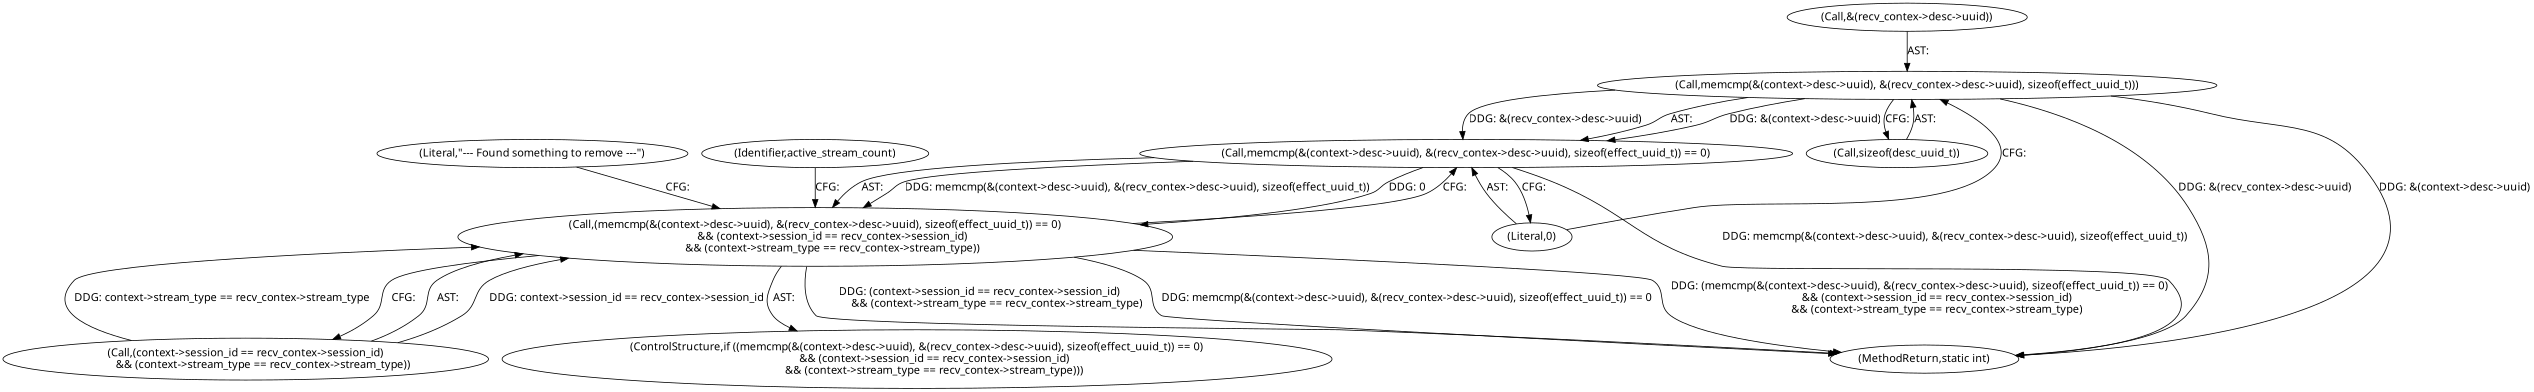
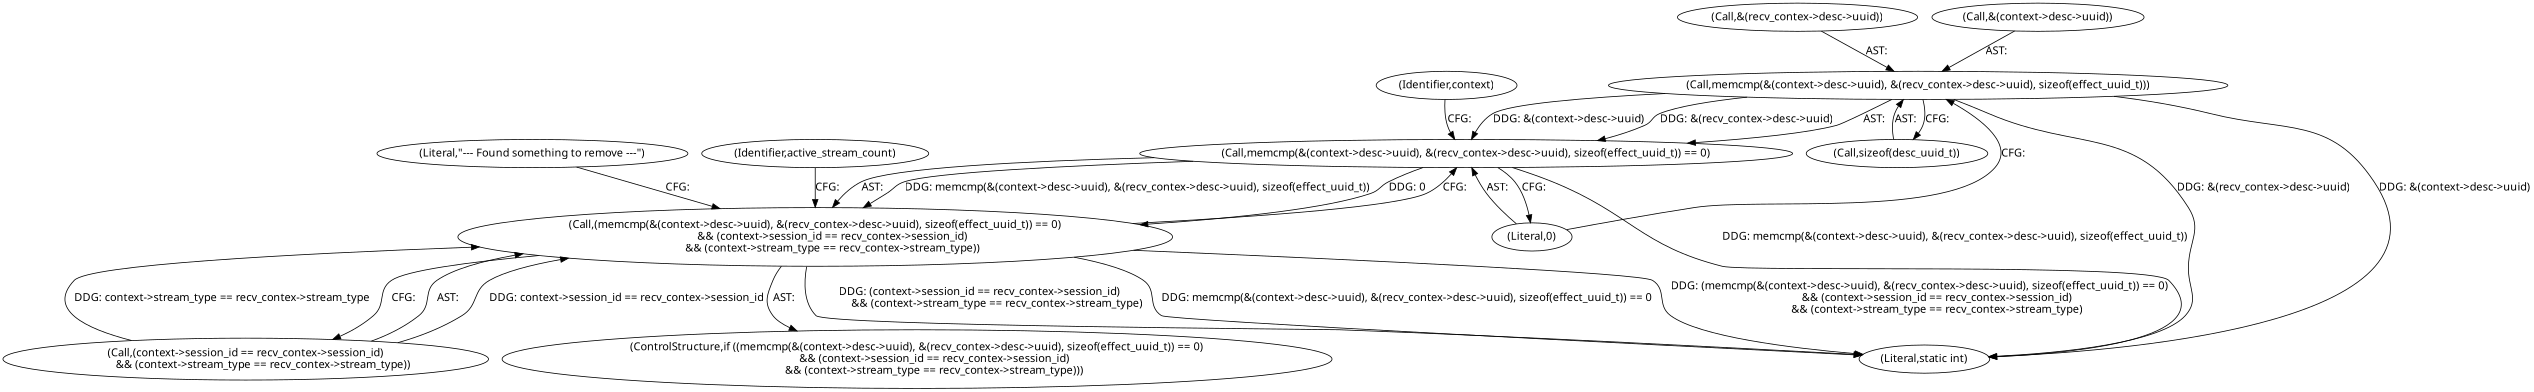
  digraph {
    fontname="Noto Sans"
    node [fontname="Noto Sans"]
    edge [fontname="Noto Sans"]
    n1 [label="(Call,memcmp(&(context->desc->uuid), &(recv_contex->desc->uuid), sizeof(effect_uuid_t)))"]
    n2 [label="(Call,memcmp(&(context->desc->uuid), &(recv_contex->desc->uuid), sizeof(effect_uuid_t)) == 0)"]
    n3 [label="(Call,sizeof(desc_uuid_t))"]
-   n4 [label="(MethodReturn,static int)"]
+   n4 [label="(Literal,static int)"]
    n5 [label="(Call,(memcmp(&(context->desc->uuid), &(recv_contex->desc->uuid), sizeof(effect_uuid_t)) == 0)\n            && (context->session_id == recv_contex->session_id)\n            && (context->stream_type == recv_contex->stream_type))"]
    n6 [label="(Literal,0)"]
    n7 [label="(Call,(context->session_id == recv_contex->session_id)\n            && (context->stream_type == recv_contex->stream_type))"]
    n8 [label="(ControlStructure,if ((memcmp(&(context->desc->uuid), &(recv_contex->desc->uuid), sizeof(effect_uuid_t)) == 0)\n            && (context->session_id == recv_contex->session_id)\n            && (context->stream_type == recv_contex->stream_type)))"]
    n9 [label="(Literal,\"--- Found something to remove ---\")"]
    n10 [label="(Call,&(recv_contex->desc->uuid))"]
+   n11 [label="(Call,&(context->desc->uuid))"]
    n12 [label="(Identifier,active_stream_count)"]
+   n13 [label="(Identifier,context)"]
    n1 -> n2 [label="AST: "]
    n1 -> n2 [label="DDG: &(context->desc->uuid)"]
    n1 -> n2 [label="DDG: &(recv_contex->desc->uuid)"]
    n1 -> n3 [label="CFG: "]
    n1 -> n4 [label="DDG: &(context->desc->uuid)"]
    n1 -> n4 [label="DDG: &(recv_contex->desc->uuid)"]
    n2 -> n4 [label="DDG: memcmp(&(context->desc->uuid), &(recv_contex->desc->uuid), sizeof(effect_uuid_t))"]
    n2 -> n5 [label="AST: "]
    n2 -> n5 [label="DDG: memcmp(&(context->desc->uuid), &(recv_contex->desc->uuid), sizeof(effect_uuid_t))"]
    n2 -> n5 [label="DDG: 0"]
    n2 -> n6 [label="CFG: "]
    n3 -> n1 [label="AST: "]
    n5 -> n2 [label="CFG: "]
    n5 -> n4 [label="DDG: (context->session_id == recv_contex->session_id)\n            && (context->stream_type == recv_contex->stream_type)"]
    n5 -> n4 [label="DDG: memcmp(&(context->desc->uuid), &(recv_contex->desc->uuid), sizeof(effect_uuid_t)) == 0"]
    n5 -> n4 [label="DDG: (memcmp(&(context->desc->uuid), &(recv_contex->desc->uuid), sizeof(effect_uuid_t)) == 0)\n            && (context->session_id == recv_contex->session_id)\n            && (context->stream_type == recv_contex->stream_type)"]
    n5 -> n7 [label="CFG: "]
    n5 -> n8 [label="AST: "]
    n6 -> n1 [label="CFG: "]
    n6 -> n2 [label="AST: "]
    n7 -> n5 [label="AST: "]
    n7 -> n5 [label="DDG: context->session_id == recv_contex->session_id"]
    n7 -> n5 [label="DDG: context->stream_type == recv_contex->stream_type"]
    n9 -> n5 [label="CFG: "]
    n10 -> n1 [label="AST: "]
+   n11 -> n1 [label="AST: "]
    n12 -> n5 [label="CFG: "]
+   n13 -> n2 [label="CFG: "]
  }
